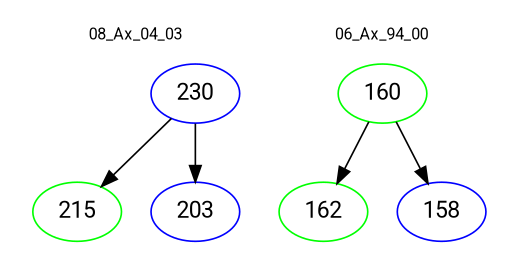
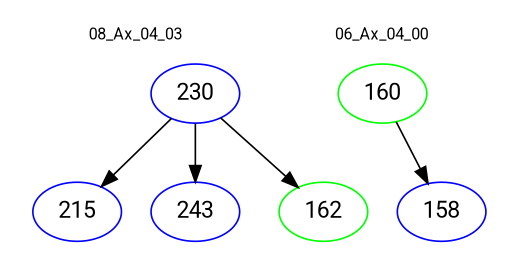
  digraph {
    fontname=Roboto
    node [color=blue fontname=Roboto]
    edge [color=black fontname=Roboto]
    n1 [label=230]
-   n2 [color=green label=215]
-   n3 [label=203]
+   n2 [label=215]
+   n3 [label=243]
    n4 [color=green label=160]
    n5 [label=158]
    n6 [color=green label=162]
    subgraph cluster_1 {
      color=white
      fontsize=10
      label="08_Ax_04_03"
      n1
      n2
      n3
    }
    subgraph cluster_2 {
      color=white
      fontsize=10
-     label="06_Ax_94_00"
+     label="06_Ax_04_00"
      n4
      n5
      n6
    }
    n1 -> n2
    n1 -> n3
    n4 -> n5
-   n4 -> n6
+   n1 -> n6
  }
